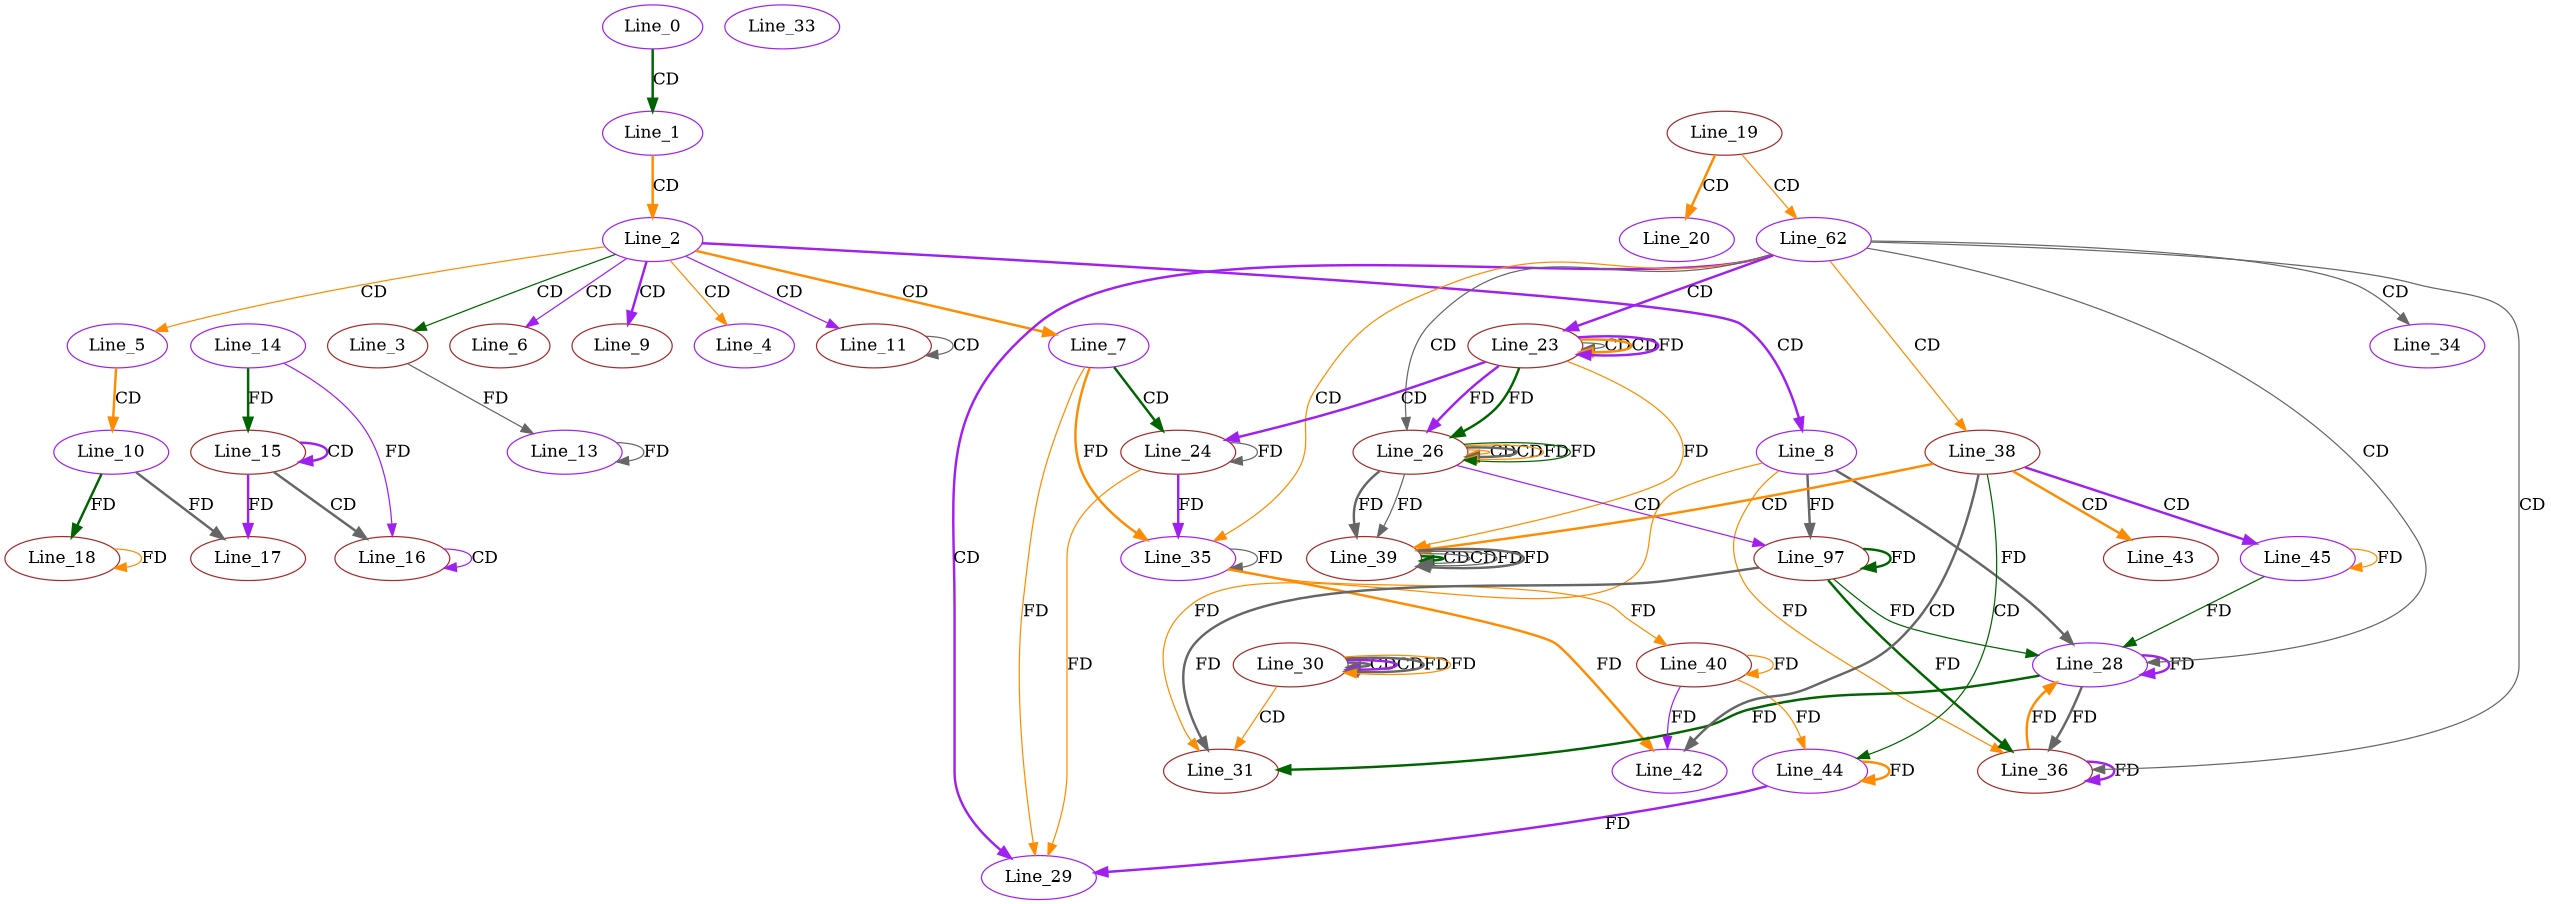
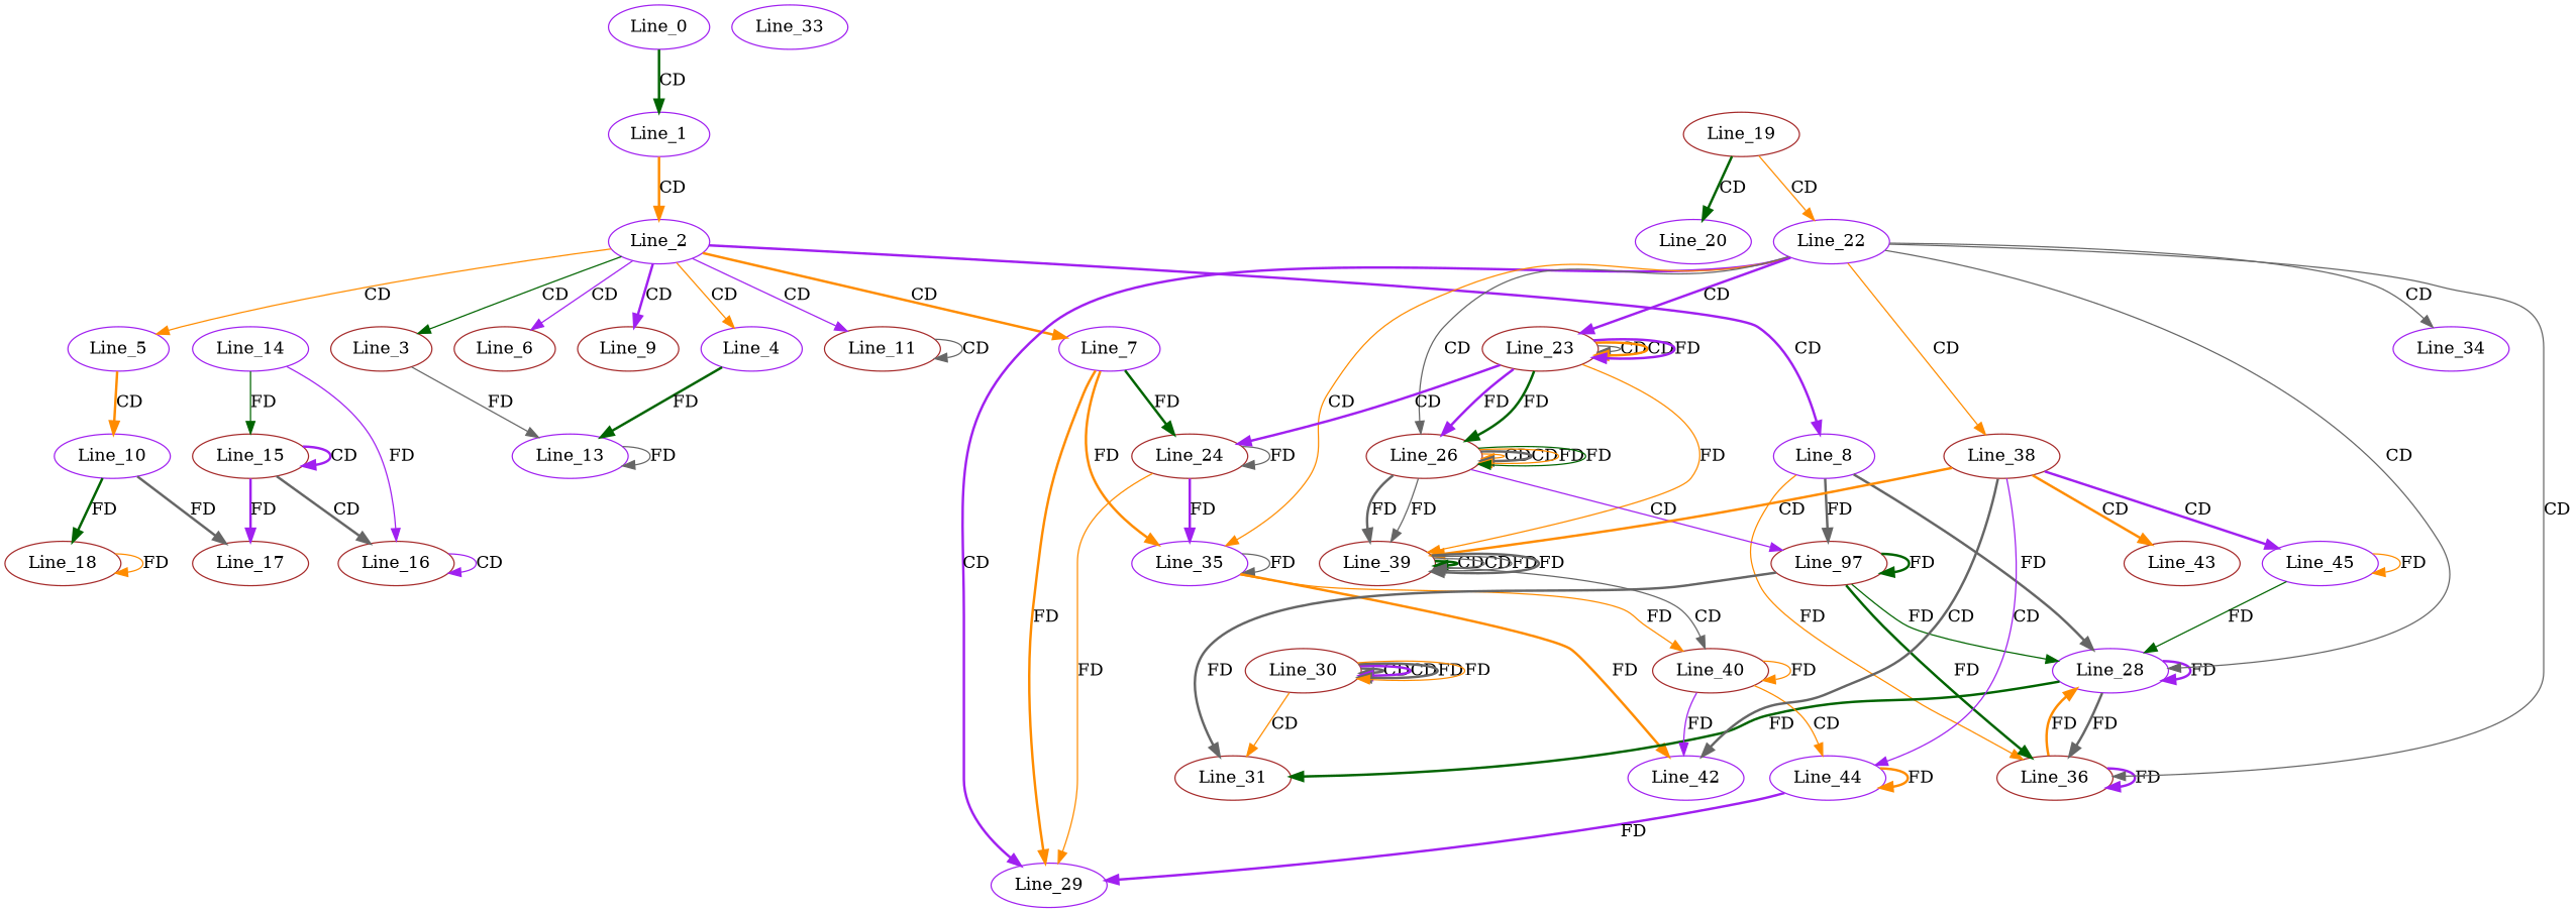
  digraph {
    node [color=purple]
    edge [color=darkorange style=bold]
    Line_0
    Line_1
    Line_2
    Line_3 [color=brown]
    Line_4
    Line_5
    Line_6 [color=brown]
    Line_7
    Line_8
    Line_9 [color=brown]
    Line_11 [color=brown]
    Line_13
    Line_10
    Line_24 [color=brown]
    Line_29
    Line_35
    n17 [color=brown label=Line_97]
    Line_28
    Line_31 [color=brown]
    Line_36 [color=brown]
    Line_17 [color=brown]
    Line_18 [color=brown]
    Line_40 [color=brown]
    Line_42
    Line_15 [color=brown]
    Line_16 [color=brown]
    Line_14
    Line_19 [color=brown]
    Line_20
-   Line_22 [label=Line_62]
+   Line_22
    Line_23 [color=brown]
    Line_26 [color=brown]
    Line_34
    Line_38 [color=brown]
    Line_39 [color=brown]
    Line_30 [color=brown]
    Line_43 [color=brown]
    Line_44
    Line_45
    Line_33
    Line_0 -> Line_1 [color=darkgreen label=CD]
    Line_1 -> Line_2 [label=CD]
    Line_2 -> Line_3 [color=darkgreen label=CD style=solid]
    Line_2 -> Line_4 [label=CD style=solid]
    Line_2 -> Line_5 [label=CD style=solid]
    Line_2 -> Line_6 [color=purple label=CD style=solid]
    Line_2 -> Line_7 [label=CD]
    Line_2 -> Line_8 [color=purple label=CD]
    Line_2 -> Line_9 [color=purple label=CD]
    Line_2 -> Line_11 [color=purple label=CD style=solid]
    Line_3 -> Line_13 [color=gray40 label=FD style=solid]
+   Line_4 -> Line_13 [color=darkgreen label=FD]
    Line_5 -> Line_10 [label=CD]
-   Line_7 -> Line_24 [color=darkgreen label=CD]
-   Line_7 -> Line_29 [label=FD style=solid]
+   Line_7 -> Line_24 [color=darkgreen label=FD]
+   Line_7 -> Line_29 [label=FD]
    Line_7 -> Line_35 [label=FD]
    Line_8 -> n17 [color=gray40 label=FD]
    Line_8 -> Line_28 [color=gray40 label=FD]
-   Line_8 -> Line_31 [label=FD style=solid]
    Line_8 -> Line_36 [label=FD style=solid]
    Line_11 -> Line_11 [color=gray40 label=CD style=solid]
    Line_13 -> Line_13 [color=gray40 label=FD style=solid]
    Line_10 -> Line_17 [color=gray40 label=FD]
    Line_10 -> Line_18 [color=darkgreen label=FD]
    Line_24 -> Line_24 [color=gray40 label=FD style=solid]
    Line_24 -> Line_29 [label=FD style=solid]
    Line_24 -> Line_35 [color=purple label=FD]
    Line_35 -> Line_35 [color=gray40 label=FD style=solid]
    Line_35 -> Line_40 [label=FD style=solid]
    Line_35 -> Line_42 [label=FD]
    n17 -> n17 [color=darkgreen label=FD]
    n17 -> Line_28 [color=darkgreen label=FD style=solid]
    n17 -> Line_31 [color=gray40 label=FD]
    n17 -> Line_36 [color=darkgreen label=FD]
    Line_28 -> Line_28 [color=purple label=FD]
    Line_28 -> Line_31 [color=darkgreen label=FD]
    Line_28 -> Line_36 [color=gray40 label=FD]
    Line_36 -> Line_28 [label=FD]
    Line_36 -> Line_36 [color=purple label=FD]
    Line_18 -> Line_18 [label=FD style=solid]
    Line_40 -> Line_40 [label=FD style=solid]
    Line_40 -> Line_42 [color=purple label=FD style=solid]
-   Line_40 -> Line_44 [label=FD style=solid]
+   Line_40 -> Line_44 [label=CD style=solid]
    Line_15 -> Line_17 [color=purple label=FD]
    Line_15 -> Line_15 [color=purple label=CD]
    Line_15 -> Line_16 [color=gray40 label=CD]
    Line_16 -> Line_16 [color=purple label=CD style=solid]
-   Line_14 -> Line_15 [color=darkgreen label=FD]
+   Line_14 -> Line_15 [color=darkgreen label=FD style=solid]
    Line_14 -> Line_16 [color=purple label=FD style=solid]
-   Line_19 -> Line_20 [label=CD]
+   Line_19 -> Line_20 [color=darkgreen label=CD]
    Line_19 -> Line_22 [label=CD style=solid]
    Line_22 -> Line_29 [color=purple label=CD]
    Line_22 -> Line_35 [label=CD style=solid]
    Line_22 -> Line_28 [color=gray40 label=CD style=solid]
    Line_22 -> Line_36 [color=gray40 label=CD style=solid]
    Line_22 -> Line_23 [color=purple label=CD]
    Line_22 -> Line_26 [color=gray40 label=CD style=solid]
    Line_22 -> Line_34 [color=gray40 label=CD style=solid]
    Line_22 -> Line_38 [label=CD style=solid]
    Line_23 -> Line_24 [color=purple label=CD]
    Line_23 -> Line_23 [color=gray40 label=CD style=solid]
    Line_23 -> Line_23 [label=CD]
    Line_23 -> Line_23 [color=purple label=FD]
    Line_23 -> Line_26 [color=purple label=FD]
    Line_23 -> Line_26 [color=darkgreen label=FD]
    Line_23 -> Line_39 [label=FD style=solid]
    Line_26 -> n17 [color=purple label=CD style=solid]
    Line_26 -> Line_26 [label=CD style=solid]
    Line_26 -> Line_26 [color=gray40 label=CD]
    Line_26 -> Line_26 [label=FD style=solid]
    Line_26 -> Line_26 [color=darkgreen label=FD style=solid]
    Line_26 -> Line_39 [color=gray40 label=FD style=solid]
    Line_26 -> Line_39 [color=gray40 label=FD]
    Line_38 -> Line_42 [color=gray40 label=CD]
    Line_38 -> Line_39 [label=CD]
    Line_38 -> Line_43 [label=CD]
-   Line_38 -> Line_44 [color=darkgreen label=CD style=solid]
+   Line_38 -> Line_44 [color=purple label=CD style=solid]
    Line_38 -> Line_45 [color=purple label=CD]
+   Line_39 -> Line_40 [color=gray40 label=CD style=solid]
    Line_39 -> Line_39 [color=darkgreen label=CD]
    Line_39 -> Line_39 [color=gray40 label=CD style=solid]
    Line_39 -> Line_39 [color=gray40 label=FD style=solid]
    Line_39 -> Line_39 [color=gray40 label=FD]
    Line_30 -> Line_31 [label=CD style=solid]
    Line_30 -> Line_30 [color=gray40 label=CD]
    Line_30 -> Line_30 [color=purple label=CD]
    Line_30 -> Line_30 [color=gray40 label=FD]
    Line_30 -> Line_30 [label=FD style=solid]
    Line_44 -> Line_29 [color=purple label=FD]
    Line_44 -> Line_44 [label=FD]
    Line_45 -> Line_28 [color=darkgreen label=FD style=solid]
    Line_45 -> Line_45 [label=FD style=solid]
  }
